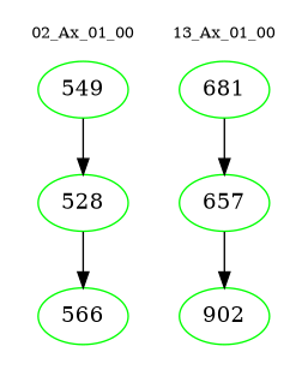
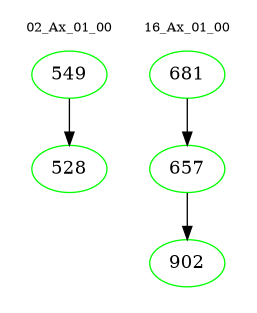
  digraph {
    node [color=green]
    edge [color=black]
    n1 [label=549]
    n2 [label=528]
-   n3 [label=566]
    n4 [label=681]
    n5 [label=657]
    n6 [label=902]
    subgraph cluster_1 {
      color=white
      fontsize=10
      label="02_Ax_01_00"
      n1
      n2
-     n3
    }
    subgraph cluster_2 {
      color=white
      fontsize=10
-     label="13_Ax_01_00"
+     label="16_Ax_01_00"
      n4
      n5
      n6
    }
    n1 -> n2
-   n2 -> n3
    n4 -> n5
    n5 -> n6
  }
